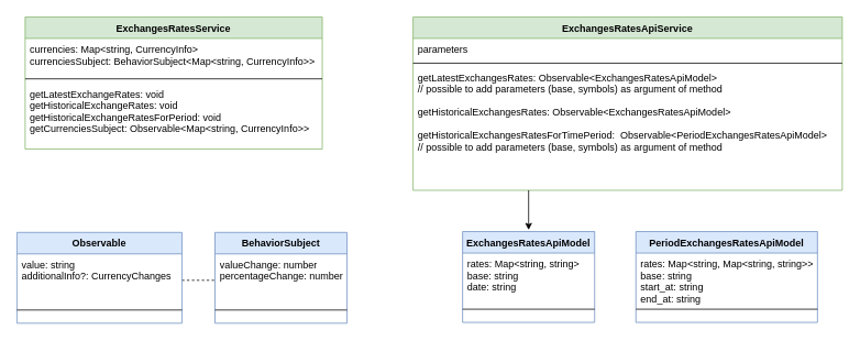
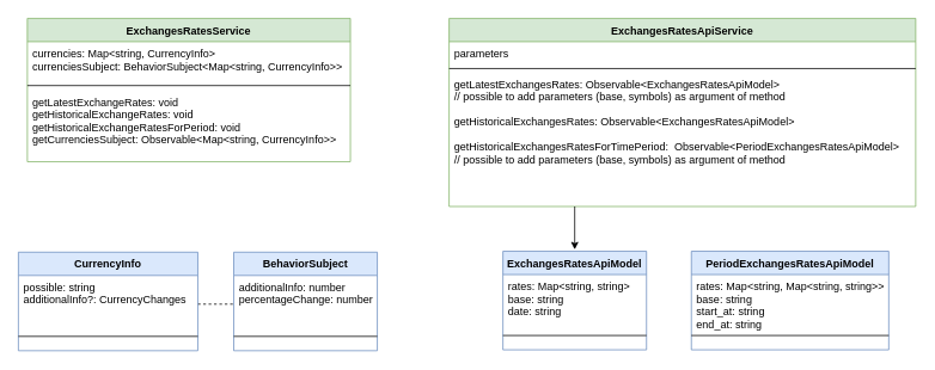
  <mxCell id="0" />
  <mxCell id="1" parent="0" />
  <mxCell id="2" value="ExchangesRatesApiService" style="swimlane;fontStyle=1;align=center;verticalAlign=top;childLayout=stackLayout;horizontal=1;startSize=26;horizontalStack=0;resizeParent=1;resizeLast=0;collapsible=1;marginBottom=0;rounded=0;shadow=0;strokeWidth=1;fillColor=#d5e8d4;strokeColor=#82b366;" parent="1" vertex="1"><mxGeometry x="500" y="20" width="520" height="210" as="geometry"><mxRectangle x="230" y="140" width="160" height="26" as="alternateBounds" /></mxGeometry></mxCell>
  <mxCell id="3" value="parameters" style="text;align=left;verticalAlign=top;spacingLeft=4;spacingRight=4;overflow=hidden;rotatable=0;points=[[0,0.5],[1,0.5]];portConstraint=eastwest;" parent="2" vertex="1"><mxGeometry y="26" width="520" height="26" as="geometry" /></mxCell>
  <mxCell id="4" value="" style="line;html=1;strokeWidth=1;align=left;verticalAlign=middle;spacingTop=-1;spacingLeft=3;spacingRight=3;rotatable=0;labelPosition=right;points=[];portConstraint=eastwest;" parent="2" vertex="1"><mxGeometry y="52" width="520" height="8" as="geometry" /></mxCell>
  <mxCell id="5" value="getLatestExchangesRates: Observable&lt;ExchangesRatesApiModel&gt;&#10;// possible to add parameters (base, symbols) as argument of method&#10;&#10;getHistoricalExchangesRates: Observable&lt;ExchangesRatesApiModel&gt;&#10;&#10;getHistoricalExchangesRatesForTimePeriod:  Observable&lt;PeriodExchangesRatesApiModel&gt;&#10;// possible to add parameters (base, symbols) as argument of method" style="text;align=left;verticalAlign=top;spacingLeft=4;spacingRight=4;overflow=hidden;rotatable=0;points=[[0,0.5],[1,0.5]];portConstraint=eastwest;fontStyle=0" parent="2" vertex="1"><mxGeometry y="60" width="520" height="130" as="geometry" /></mxCell>
  <mxCell id="6" value="" style="endArrow=classic;html=1;fontSize=10;" edge="1" parent="1"><mxGeometry width="50" height="50" relative="1" as="geometry"><mxPoint x="640" y="230" as="sourcePoint" /><mxPoint x="640" y="278" as="targetPoint" /></mxGeometry></mxCell>
  <mxCell id="7" value="PeriodExchangesRatesApiModel" style="swimlane;fontStyle=1;align=center;verticalAlign=top;childLayout=stackLayout;horizontal=1;startSize=26;horizontalStack=0;resizeParent=1;resizeLast=0;collapsible=1;marginBottom=0;rounded=0;shadow=0;strokeWidth=1;fillColor=#dae8fc;strokeColor=#6c8ebf;" vertex="1" parent="1"><mxGeometry x="770" y="280" width="220" height="110" as="geometry"><mxRectangle x="230" y="140" width="160" height="26" as="alternateBounds" /></mxGeometry></mxCell>
  <mxCell id="8" value="rates: Map&lt;string, Map&lt;string, string&gt;&gt;&#10;base: string&#10;start_at: string&#10;end_at: string" style="text;align=left;verticalAlign=top;spacingLeft=4;spacingRight=4;overflow=hidden;rotatable=0;points=[[0,0.5],[1,0.5]];portConstraint=eastwest;" vertex="1" parent="7"><mxGeometry y="26" width="220" height="64" as="geometry" /></mxCell>
  <mxCell id="9" value="" style="line;html=1;strokeWidth=1;align=left;verticalAlign=middle;spacingTop=-1;spacingLeft=3;spacingRight=3;rotatable=0;labelPosition=right;points=[];portConstraint=eastwest;" vertex="1" parent="7"><mxGeometry y="90" width="220" height="8" as="geometry" /></mxCell>
  <mxCell id="10" value="ExchangesRatesApiModel" style="swimlane;fontStyle=1;align=center;verticalAlign=top;childLayout=stackLayout;horizontal=1;startSize=26;horizontalStack=0;resizeParent=1;resizeLast=0;collapsible=1;marginBottom=0;rounded=0;shadow=0;strokeWidth=1;fillColor=#dae8fc;strokeColor=#6c8ebf;" vertex="1" parent="1"><mxGeometry x="560" y="280" width="160" height="110" as="geometry"><mxRectangle x="230" y="140" width="160" height="26" as="alternateBounds" /></mxGeometry></mxCell>
  <mxCell id="11" value="rates: Map&lt;string, string&gt;&#10;base: string&#10;date: string" style="text;align=left;verticalAlign=top;spacingLeft=4;spacingRight=4;overflow=hidden;rotatable=0;points=[[0,0.5],[1,0.5]];portConstraint=eastwest;" vertex="1" parent="10"><mxGeometry y="26" width="160" height="64" as="geometry" /></mxCell>
  <mxCell id="12" value="" style="line;html=1;strokeWidth=1;align=left;verticalAlign=middle;spacingTop=-1;spacingLeft=3;spacingRight=3;rotatable=0;labelPosition=right;points=[];portConstraint=eastwest;" vertex="1" parent="10"><mxGeometry y="90" width="160" height="8" as="geometry" /></mxCell>
  <mxCell id="13" value="BehaviorSubject" style="swimlane;fontStyle=1;align=center;verticalAlign=top;childLayout=stackLayout;horizontal=1;startSize=26;horizontalStack=0;resizeParent=1;resizeLast=0;collapsible=1;marginBottom=0;rounded=0;shadow=0;strokeWidth=1;fillColor=#dae8fc;strokeColor=#6c8ebf;" vertex="1" parent="1"><mxGeometry x="260" y="281" width="160" height="110" as="geometry"><mxRectangle x="230" y="140" width="160" height="26" as="alternateBounds" /></mxGeometry></mxCell>
- <mxCell id="14" value="valueChange: number&#10;percentageChange: number" style="text;align=left;verticalAlign=top;spacingLeft=4;spacingRight=4;overflow=hidden;rotatable=0;points=[[0,0.5],[1,0.5]];portConstraint=eastwest;" vertex="1" parent="13"><mxGeometry y="26" width="160" height="64" as="geometry" /></mxCell>
+ <mxCell id="14" value="additionalInfo: number&#10;percentageChange: number" style="text;align=left;verticalAlign=top;spacingLeft=4;spacingRight=4;overflow=hidden;rotatable=0;points=[[0,0.5],[1,0.5]];portConstraint=eastwest;" vertex="1" parent="13"><mxGeometry y="26" width="160" height="64" as="geometry" /></mxCell>
  <mxCell id="15" value="" style="line;html=1;strokeWidth=1;align=left;verticalAlign=middle;spacingTop=-1;spacingLeft=3;spacingRight=3;rotatable=0;labelPosition=right;points=[];portConstraint=eastwest;" vertex="1" parent="13"><mxGeometry y="90" width="160" height="8" as="geometry" /></mxCell>
  <mxCell id="16" value="" style="endArrow=none;html=1;fontSize=10;exitX=1;exitY=0.5;exitDx=0;exitDy=0;entryX=0;entryY=0.5;entryDx=0;entryDy=0;dashed=1;" edge="1" parent="1" source="18" target="14"><mxGeometry width="50" height="50" relative="1" as="geometry"><mxPoint x="270" y="490" as="sourcePoint" /><mxPoint x="320" y="440" as="targetPoint" /></mxGeometry></mxCell>
- <mxCell id="17" value="Observable" style="swimlane;fontStyle=1;align=center;verticalAlign=top;childLayout=stackLayout;horizontal=1;startSize=26;horizontalStack=0;resizeParent=1;resizeLast=0;collapsible=1;marginBottom=0;rounded=0;shadow=0;strokeWidth=1;fillColor=#dae8fc;strokeColor=#6c8ebf;" vertex="1" parent="1"><mxGeometry x="20" y="281" width="200" height="110" as="geometry"><mxRectangle x="230" y="140" width="160" height="26" as="alternateBounds" /></mxGeometry></mxCell>
- <mxCell id="18" value="value: string&#10;additionalInfo?: CurrencyChanges" style="text;align=left;verticalAlign=top;spacingLeft=4;spacingRight=4;overflow=hidden;rotatable=0;points=[[0,0.5],[1,0.5]];portConstraint=eastwest;" vertex="1" parent="17"><mxGeometry y="26" width="200" height="64" as="geometry" /></mxCell>
+ <mxCell id="17" value="CurrencyInfo" style="swimlane;fontStyle=1;align=center;verticalAlign=top;childLayout=stackLayout;horizontal=1;startSize=26;horizontalStack=0;resizeParent=1;resizeLast=0;collapsible=1;marginBottom=0;rounded=0;shadow=0;strokeWidth=1;fillColor=#dae8fc;strokeColor=#6c8ebf;" vertex="1" parent="1"><mxGeometry x="20" y="281" width="200" height="110" as="geometry"><mxRectangle x="230" y="140" width="160" height="26" as="alternateBounds" /></mxGeometry></mxCell>
+ <mxCell id="18" value="possible: string&#10;additionalInfo?: CurrencyChanges" style="text;align=left;verticalAlign=top;spacingLeft=4;spacingRight=4;overflow=hidden;rotatable=0;points=[[0,0.5],[1,0.5]];portConstraint=eastwest;" vertex="1" parent="17"><mxGeometry y="26" width="200" height="64" as="geometry" /></mxCell>
  <mxCell id="19" value="" style="line;html=1;strokeWidth=1;align=left;verticalAlign=middle;spacingTop=-1;spacingLeft=3;spacingRight=3;rotatable=0;labelPosition=right;points=[];portConstraint=eastwest;" vertex="1" parent="17"><mxGeometry y="90" width="200" height="8" as="geometry" /></mxCell>
  <mxCell id="20" value="ExchangesRatesService" style="swimlane;fontStyle=1;align=center;verticalAlign=top;childLayout=stackLayout;horizontal=1;startSize=26;horizontalStack=0;resizeParent=1;resizeLast=0;collapsible=1;marginBottom=0;rounded=0;shadow=0;strokeWidth=1;fillColor=#d5e8d4;strokeColor=#82b366;" vertex="1" parent="1"><mxGeometry x="30" y="20" width="360" height="160" as="geometry"><mxRectangle x="230" y="140" width="160" height="26" as="alternateBounds" /></mxGeometry></mxCell>
  <mxCell id="21" value="currencies: Map&lt;string, CurrencyInfo&gt;&#10;currenciesSubject: BehaviorSubject&lt;Map&lt;string, CurrencyInfo&gt;&gt;&#10;" style="text;align=left;verticalAlign=top;spacingLeft=4;spacingRight=4;overflow=hidden;rotatable=0;points=[[0,0.5],[1,0.5]];portConstraint=eastwest;" vertex="1" parent="20"><mxGeometry y="26" width="360" height="44" as="geometry" /></mxCell>
  <mxCell id="22" value="" style="line;html=1;strokeWidth=1;align=left;verticalAlign=middle;spacingTop=-1;spacingLeft=3;spacingRight=3;rotatable=0;labelPosition=right;points=[];portConstraint=eastwest;" vertex="1" parent="20"><mxGeometry y="70" width="360" height="10" as="geometry" /></mxCell>
  <mxCell id="23" value="getLatestExchangeRates: void&#10;getHistoricalExchangeRates: void&#10;getHistoricalExchangeRatesForPeriod: void&#10;getCurrenciesSubject: Observable&lt;Map&lt;string, CurrencyInfo&gt;&gt;" style="text;align=left;verticalAlign=top;spacingLeft=4;spacingRight=4;overflow=hidden;rotatable=0;points=[[0,0.5],[1,0.5]];portConstraint=eastwest;fontStyle=0" vertex="1" parent="20"><mxGeometry y="80" width="360" height="70" as="geometry" /></mxCell>
